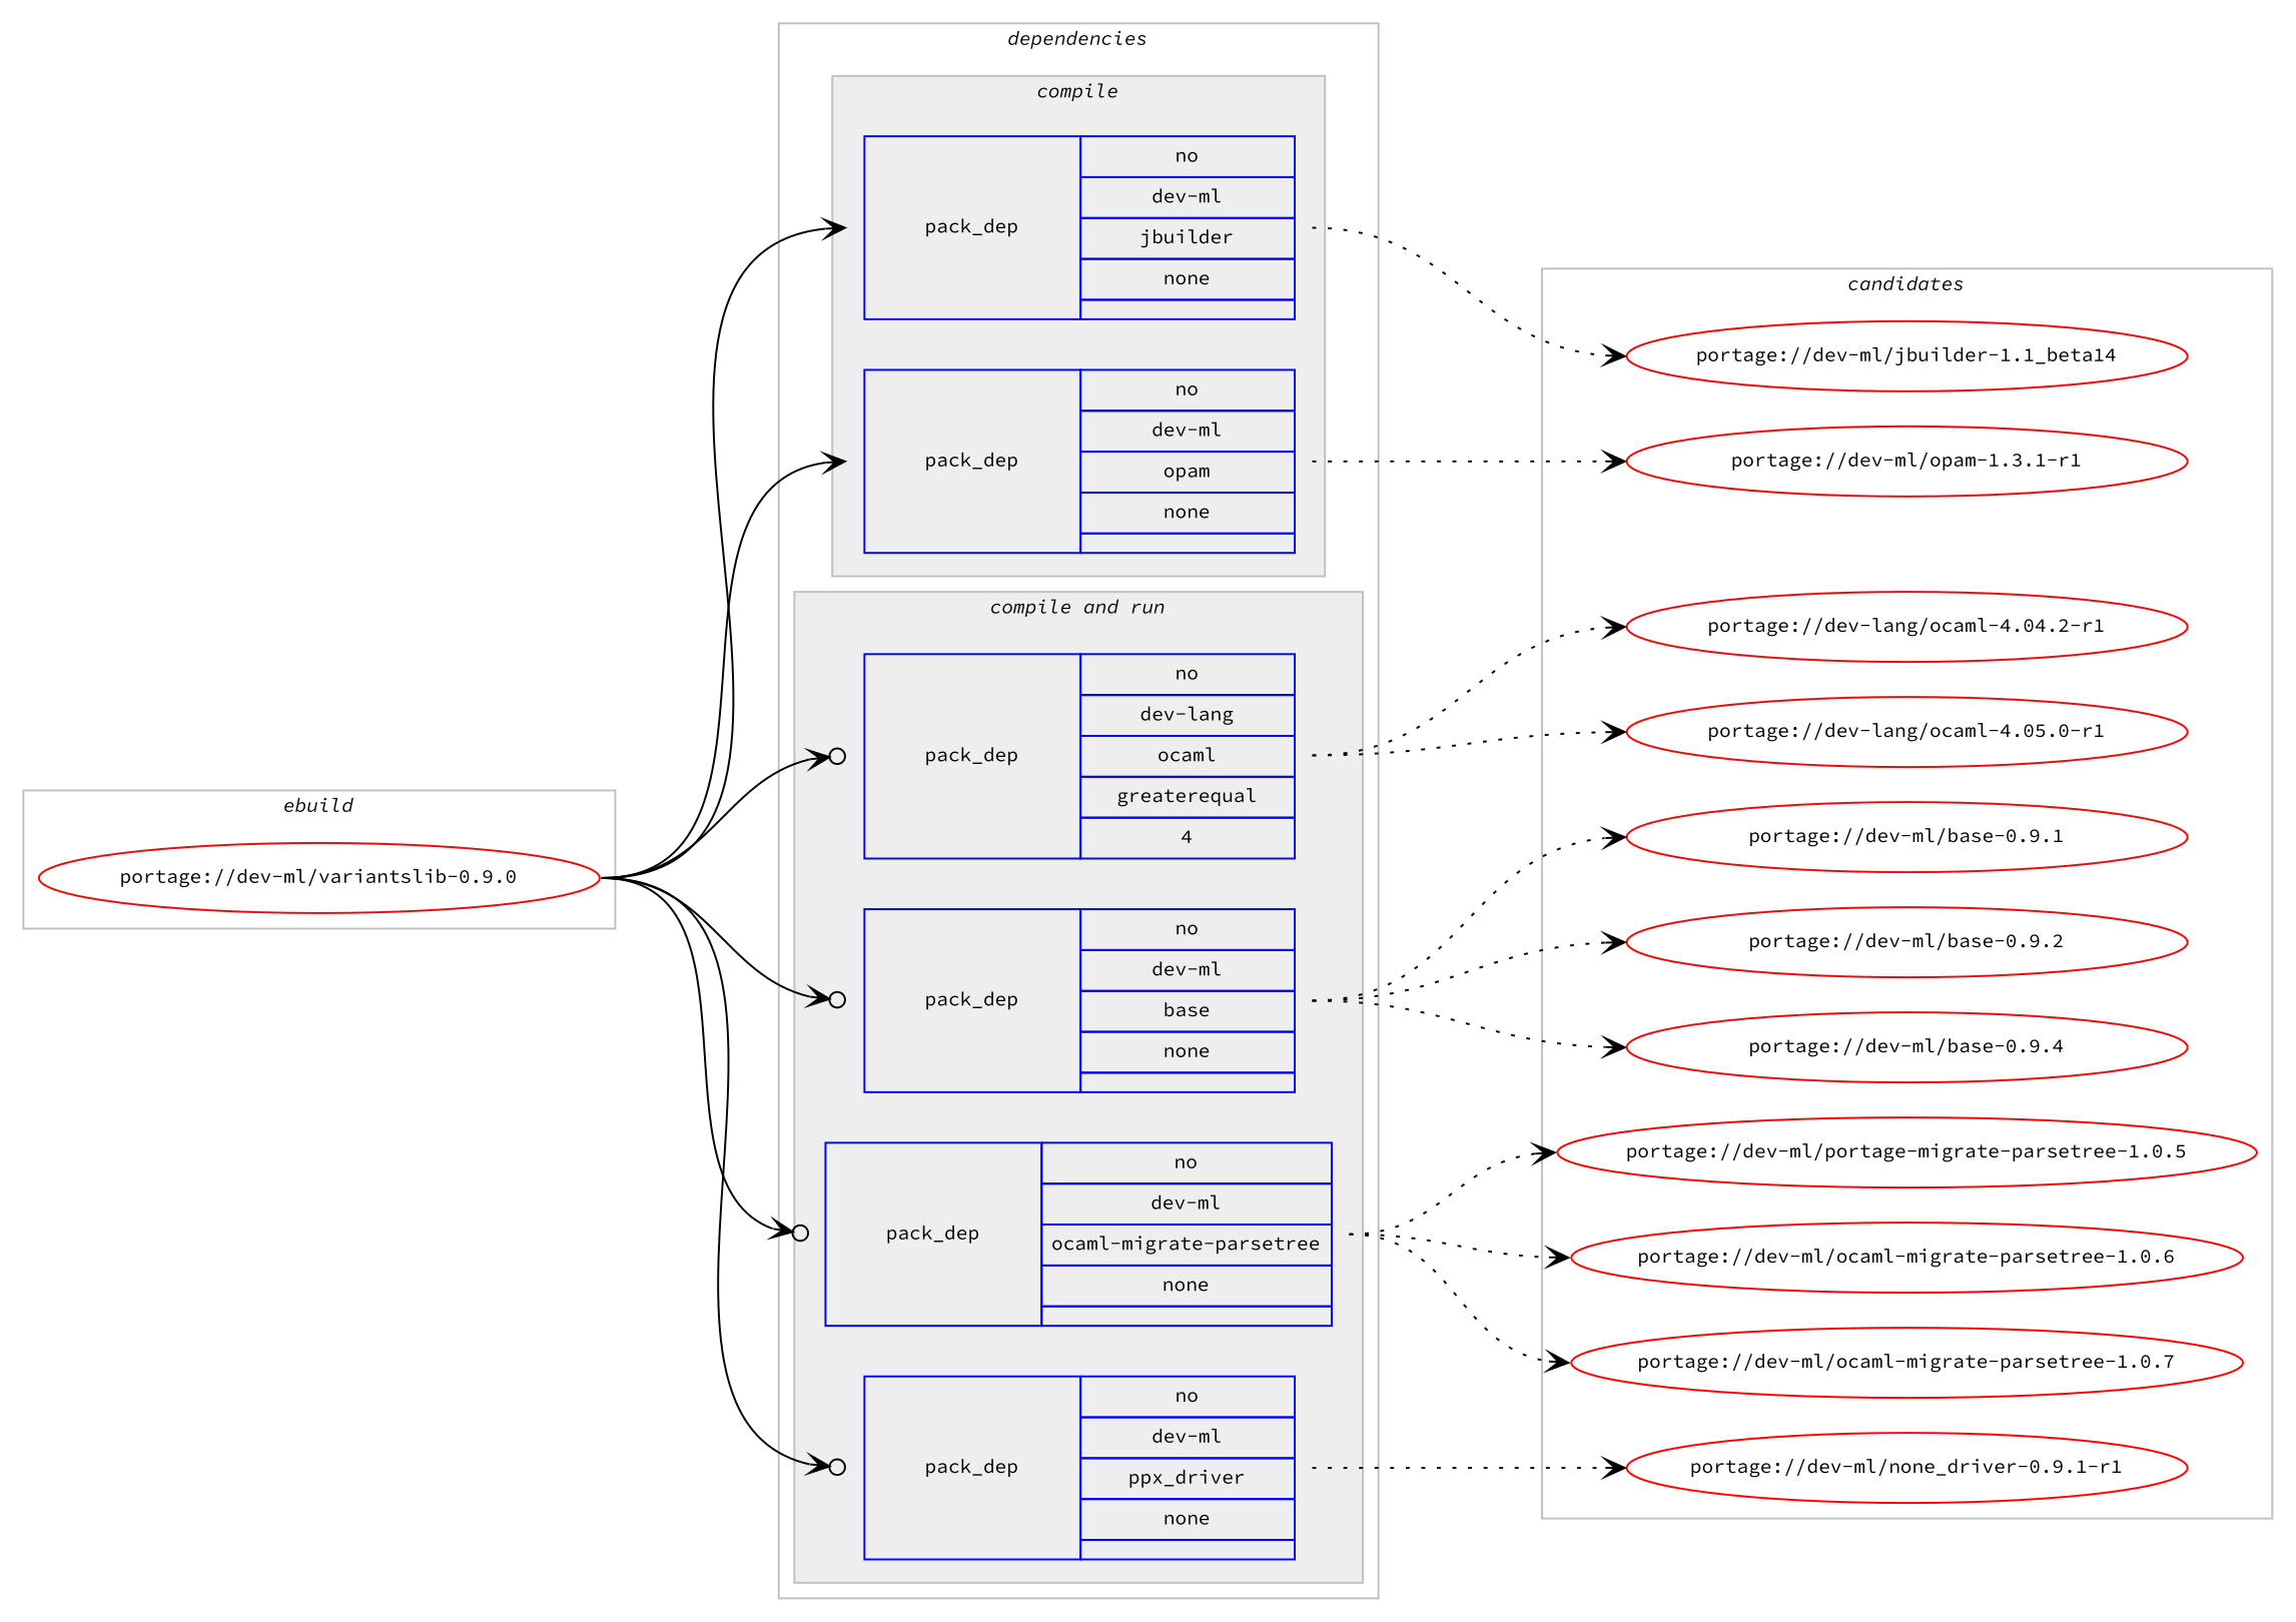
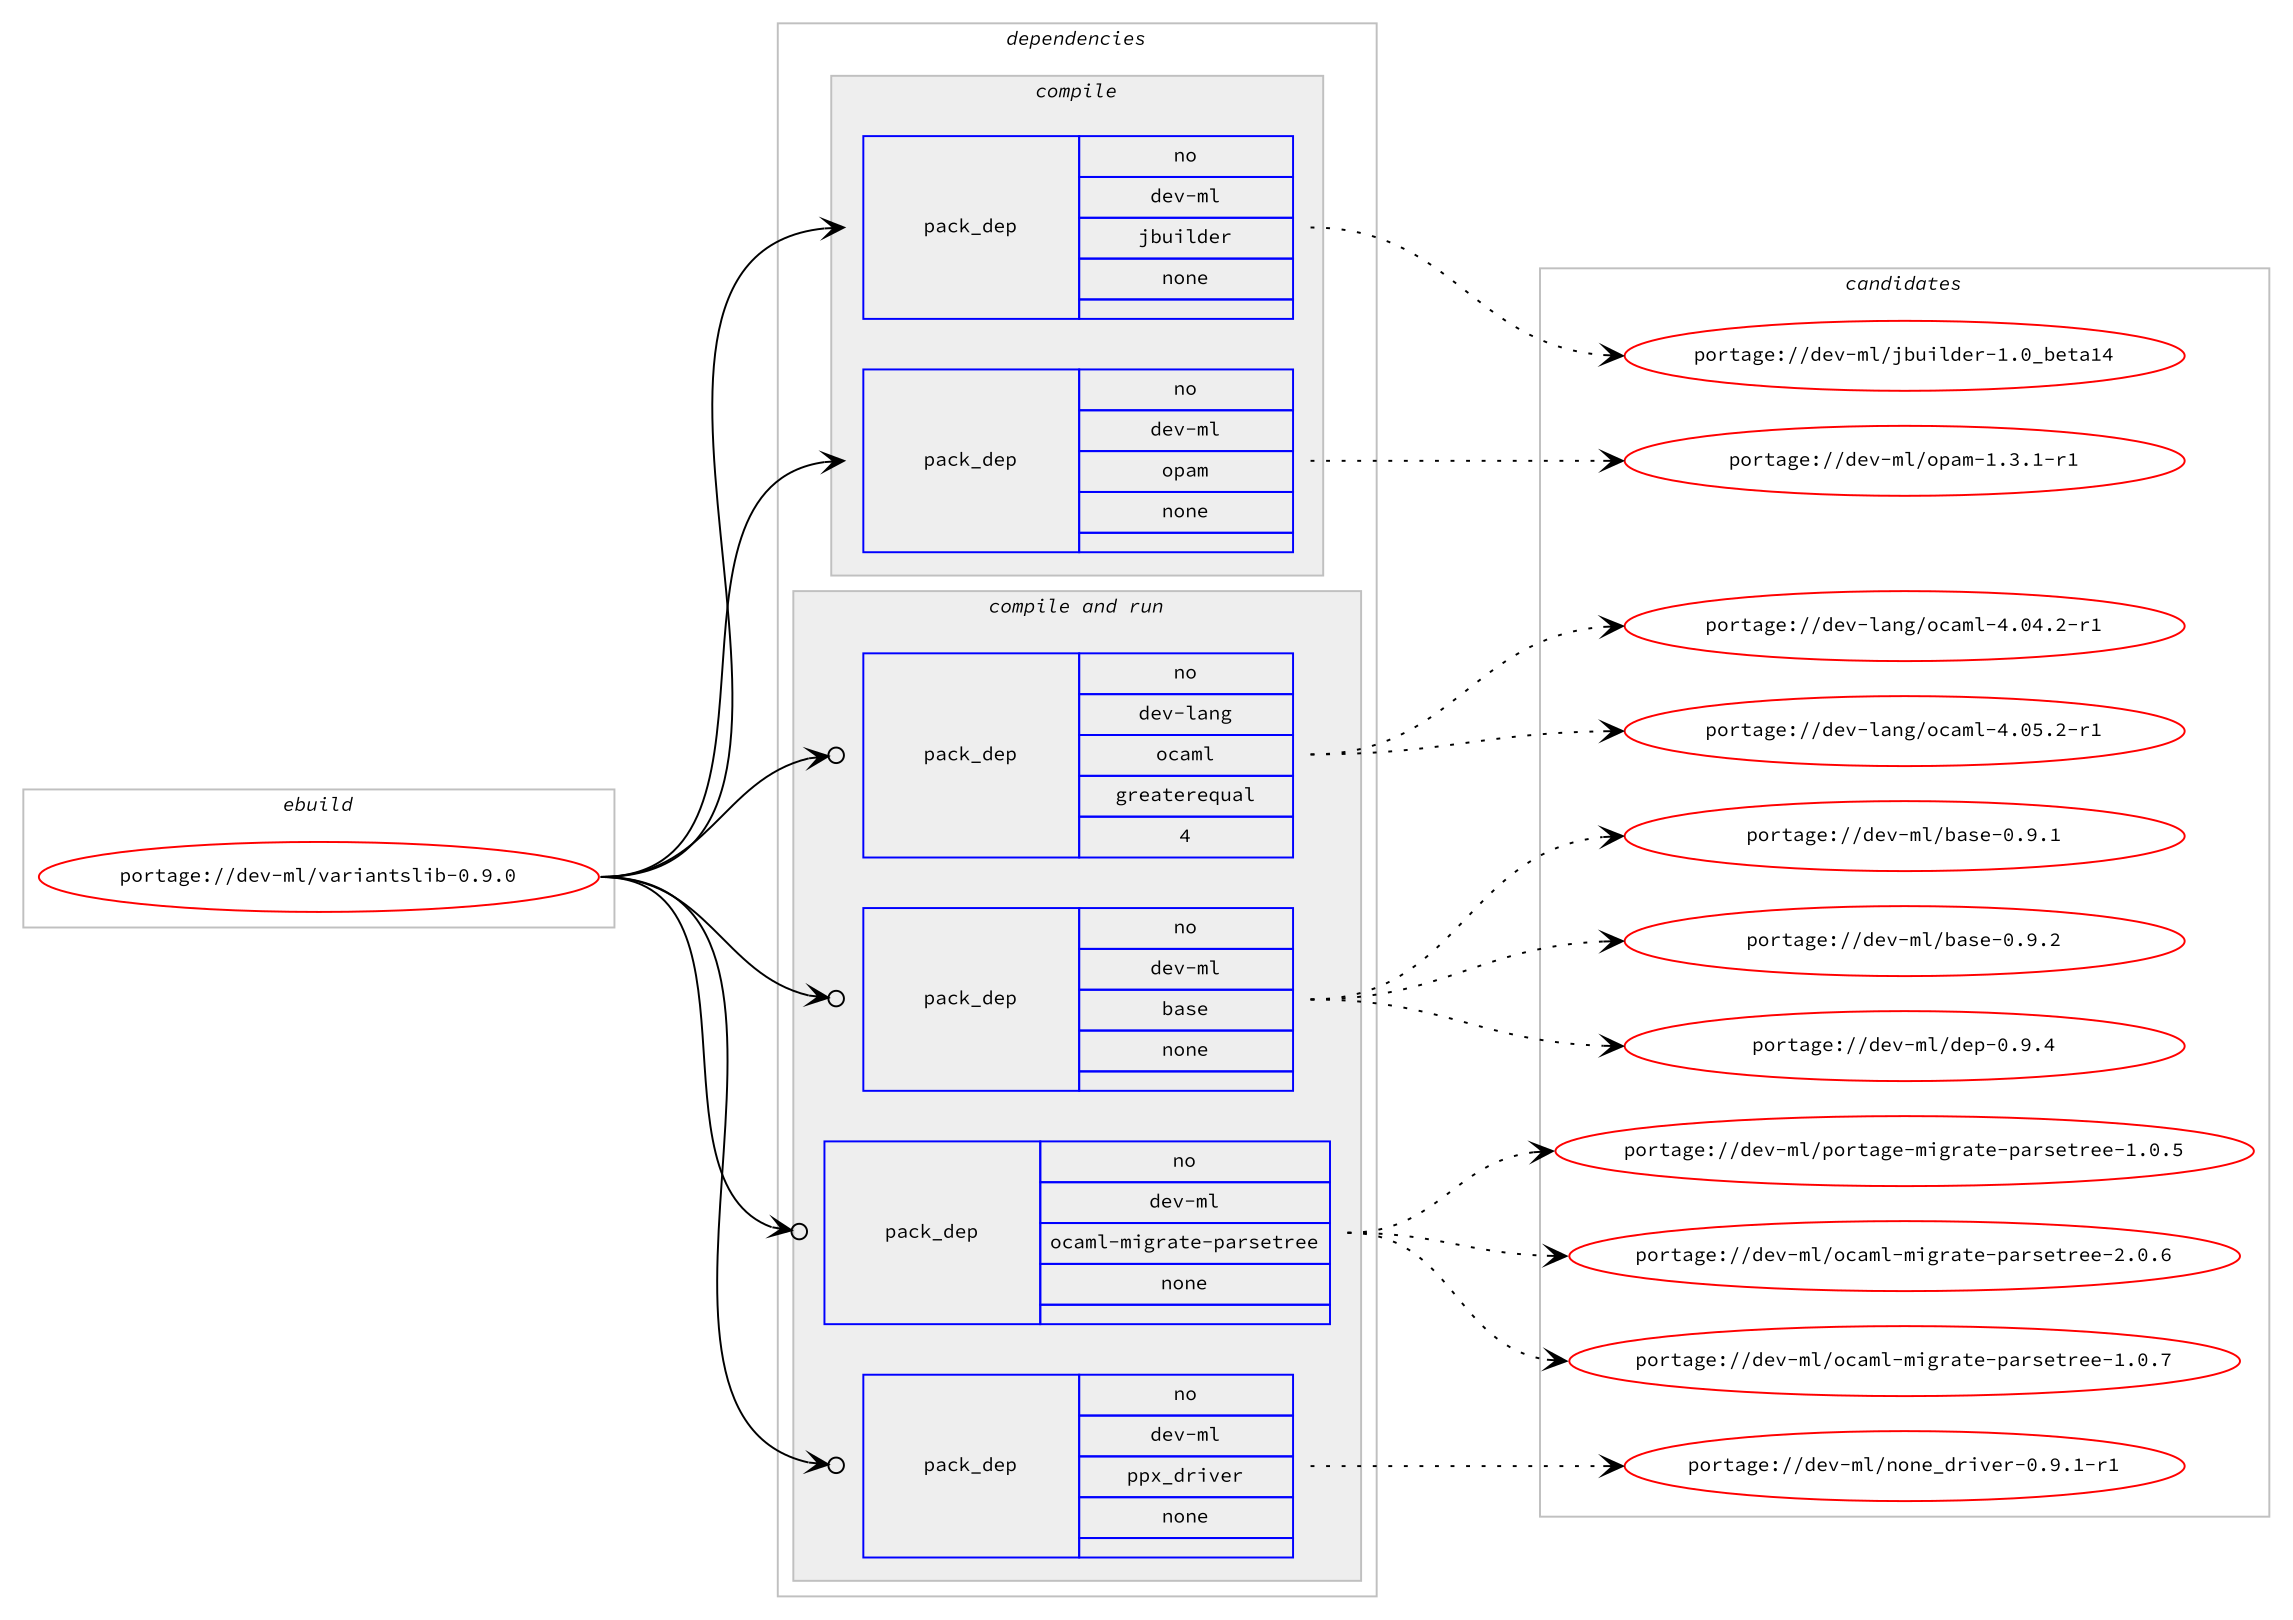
  digraph {
    compound=true
    concentrate=true
    fontname="Source Code Pro"
    fontsize=10
    newrank=true
    rankdir=LR
    ranksep=1.5
    node [color=red fontname="Source Code Pro" fontsize=10]
    edge [arrowhead=vee fontname="Source Code Pro" headport=w style=dotted tailport=e weight=100]
    n1 [label="portage://dev-ml/variantslib-0.9.0" width=4]
    n2 [color=blue label=<<TABLE BORDER="0" CELLBORDER="1" CELLSPACING="0" CELLPADDING="4" WIDTH="220"><TR><TD ROWSPAN="6" CELLPADDING="30">pack_dep</TD></TR><TR><TD WIDTH="110">no</TD></TR><TR><TD>dev-ml</TD></TR><TR><TD>jbuilder</TD></TR><TR><TD>none</TD></TR><TR><TD></TD></TR></TABLE>> shape=none]
    n3 [color=blue label=<<TABLE BORDER="0" CELLBORDER="1" CELLSPACING="0" CELLPADDING="4" WIDTH="220"><TR><TD ROWSPAN="6" CELLPADDING="30">pack_dep</TD></TR><TR><TD WIDTH="110">no</TD></TR><TR><TD>dev-ml</TD></TR><TR><TD>opam</TD></TR><TR><TD>none</TD></TR><TR><TD></TD></TR></TABLE>> shape=none]
    n4 [color=blue label=<<TABLE BORDER="0" CELLBORDER="1" CELLSPACING="0" CELLPADDING="4" WIDTH="220"><TR><TD ROWSPAN="6" CELLPADDING="30">pack_dep</TD></TR><TR><TD WIDTH="110">no</TD></TR><TR><TD>dev-lang</TD></TR><TR><TD>ocaml</TD></TR><TR><TD>greaterequal</TD></TR><TR><TD>4</TD></TR></TABLE>> shape=none]
    n5 [color=blue label=<<TABLE BORDER="0" CELLBORDER="1" CELLSPACING="0" CELLPADDING="4" WIDTH="220"><TR><TD ROWSPAN="6" CELLPADDING="30">pack_dep</TD></TR><TR><TD WIDTH="110">no</TD></TR><TR><TD>dev-ml</TD></TR><TR><TD>base</TD></TR><TR><TD>none</TD></TR><TR><TD></TD></TR></TABLE>> shape=none]
    n6 [color=blue label=<<TABLE BORDER="0" CELLBORDER="1" CELLSPACING="0" CELLPADDING="4" WIDTH="220"><TR><TD ROWSPAN="6" CELLPADDING="30">pack_dep</TD></TR><TR><TD WIDTH="110">no</TD></TR><TR><TD>dev-ml</TD></TR><TR><TD>ocaml-migrate-parsetree</TD></TR><TR><TD>none</TD></TR><TR><TD></TD></TR></TABLE>> shape=none]
    n7 [color=blue label=<<TABLE BORDER="0" CELLBORDER="1" CELLSPACING="0" CELLPADDING="4" WIDTH="220"><TR><TD ROWSPAN="6" CELLPADDING="30">pack_dep</TD></TR><TR><TD WIDTH="110">no</TD></TR><TR><TD>dev-ml</TD></TR><TR><TD>ppx_driver</TD></TR><TR><TD>none</TD></TR><TR><TD></TD></TR></TABLE>> shape=none]
-   n8 [label="portage://dev-ml/jbuilder-1.1_beta14" width=4]
+   n8 [label="portage://dev-ml/jbuilder-1.0_beta14" width=4]
    n9 [label="portage://dev-ml/opam-1.3.1-r1" width=4]
    n10 [label="portage://dev-lang/ocaml-4.04.2-r1" width=4]
-   n11 [label="portage://dev-lang/ocaml-4.05.0-r1" width=4]
+   n11 [label="portage://dev-lang/ocaml-4.05.2-r1" width=4]
    n12 [label="portage://dev-ml/base-0.9.1" width=4]
    n13 [label="portage://dev-ml/base-0.9.2" width=4]
-   n14 [label="portage://dev-ml/base-0.9.4" width=4]
+   n14 [label="portage://dev-ml/dep-0.9.4" width=4]
    n15 [label="portage://dev-ml/portage-migrate-parsetree-1.0.5" width=4]
-   n16 [label="portage://dev-ml/ocaml-migrate-parsetree-1.0.6" width=4]
+   n16 [label="portage://dev-ml/ocaml-migrate-parsetree-2.0.6" width=4]
    n17 [label="portage://dev-ml/ocaml-migrate-parsetree-1.0.7" width=4]
    n18 [label="portage://dev-ml/none_driver-0.9.1-r1" width=4]
    subgraph cluster_1 {
      color=gray
      label=<<i>ebuild</i>>
      rank=same
      n1
    }
    subgraph cluster_2 {
      color=gray
      label=<<i>dependencies</i>>
      subgraph cluster_3 {
        color=gray
        fillcolor="#eeeeee"
        label=<<i>compile</i>>
        style=filled
        subgraph sub_4 {
          color=gray
          fillcolor="#eeeeee"
          label=<<i>compile</i>>
          style=filled
          n2
        }
        subgraph sub_5 {
          color=gray
          fillcolor="#eeeeee"
          label=<<i>compile</i>>
          style=filled
          n3
        }
      }
      subgraph cluster_6 {
        color=gray
        fillcolor="#eeeeee"
        label=<<i>compile and run</i>>
        style=filled
        subgraph sub_7 {
          color=gray
          fillcolor="#eeeeee"
          label=<<i>compile and run</i>>
          style=filled
          n4
        }
        subgraph sub_8 {
          color=gray
          fillcolor="#eeeeee"
          label=<<i>compile and run</i>>
          style=filled
          n5
        }
        subgraph sub_9 {
          color=gray
          fillcolor="#eeeeee"
          label=<<i>compile and run</i>>
          style=filled
          n6
        }
        subgraph sub_10 {
          color=gray
          fillcolor="#eeeeee"
          label=<<i>compile and run</i>>
          style=filled
          n7
        }
      }
      subgraph cluster_11 {
        color=gray
        fillcolor="#eeeeee"
        label=<<i>run</i>>
        style=filled
      }
    }
    subgraph cluster_12 {
      color=gray
      label=<<i>candidates</i>>
      rank=same
      subgraph sub_13 {
        color=black
        label=<<i>candidates</i>>
        nodesep=1
        rank=same
        n8
      }
      subgraph sub_14 {
        color=black
        label=<<i>candidates</i>>
        nodesep=1
        rank=same
        n9
      }
      subgraph sub_15 {
        color=black
        label=<<i>candidates</i>>
        nodesep=1
        rank=same
        n10
        n11
      }
      subgraph sub_16 {
        color=black
        label=<<i>candidates</i>>
        nodesep=1
        rank=same
        n12
        n13
        n14
      }
      subgraph sub_17 {
        color=black
        label=<<i>candidates</i>>
        nodesep=1
        rank=same
        n15
        n16
        n17
      }
      subgraph sub_18 {
        color=black
        label=<<i>candidates</i>>
        nodesep=1
        rank=same
        n18
      }
    }
    n1 -> n2 [style=solid weight=20]
    n1 -> n3 [style=solid weight=20]
    n1 -> n4 [arrowhead=odotvee style=solid weight=20]
    n1 -> n5 [arrowhead=odotvee style=solid weight=20]
    n1 -> n6 [arrowhead=odotvee style=solid weight=20]
    n1 -> n7 [arrowhead=odotvee style=solid weight=20]
    n2 -> n8
    n3 -> n9
    n4 -> n10
    n4 -> n11
    n5 -> n12
    n5 -> n13
    n5 -> n14
    n6 -> n15
    n6 -> n16
    n6 -> n17
    n7 -> n18
  }
